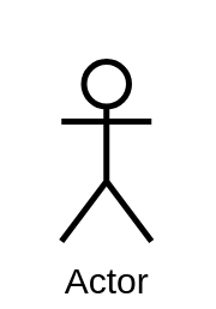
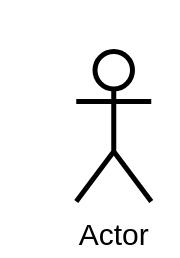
  <mxCell id="0" />
  <mxCell id="1" parent="0" />
- <mxCell id="2" value="Actor" style="shape=umlActor;verticalLabelPosition=bottom;verticalAlign=top;html=1;outlineConnect=0;strokeWidth=2;perimeterSpacing=0;shadow=0;" vertex="1" parent="1"><mxGeometry x="20" y="20" width="30" height="60" as="geometry" /></mxCell>
+ <mxCell id="2" value="Actor" style="shape=umlActor;verticalLabelPosition=bottom;verticalAlign=top;html=1;outlineConnect=0;strokeWidth=2;perimeterSpacing=0;shadow=0;" vertex="1" parent="1"><mxGeometry x="30" y="20" width="30" height="60" as="geometry" /></mxCell>
